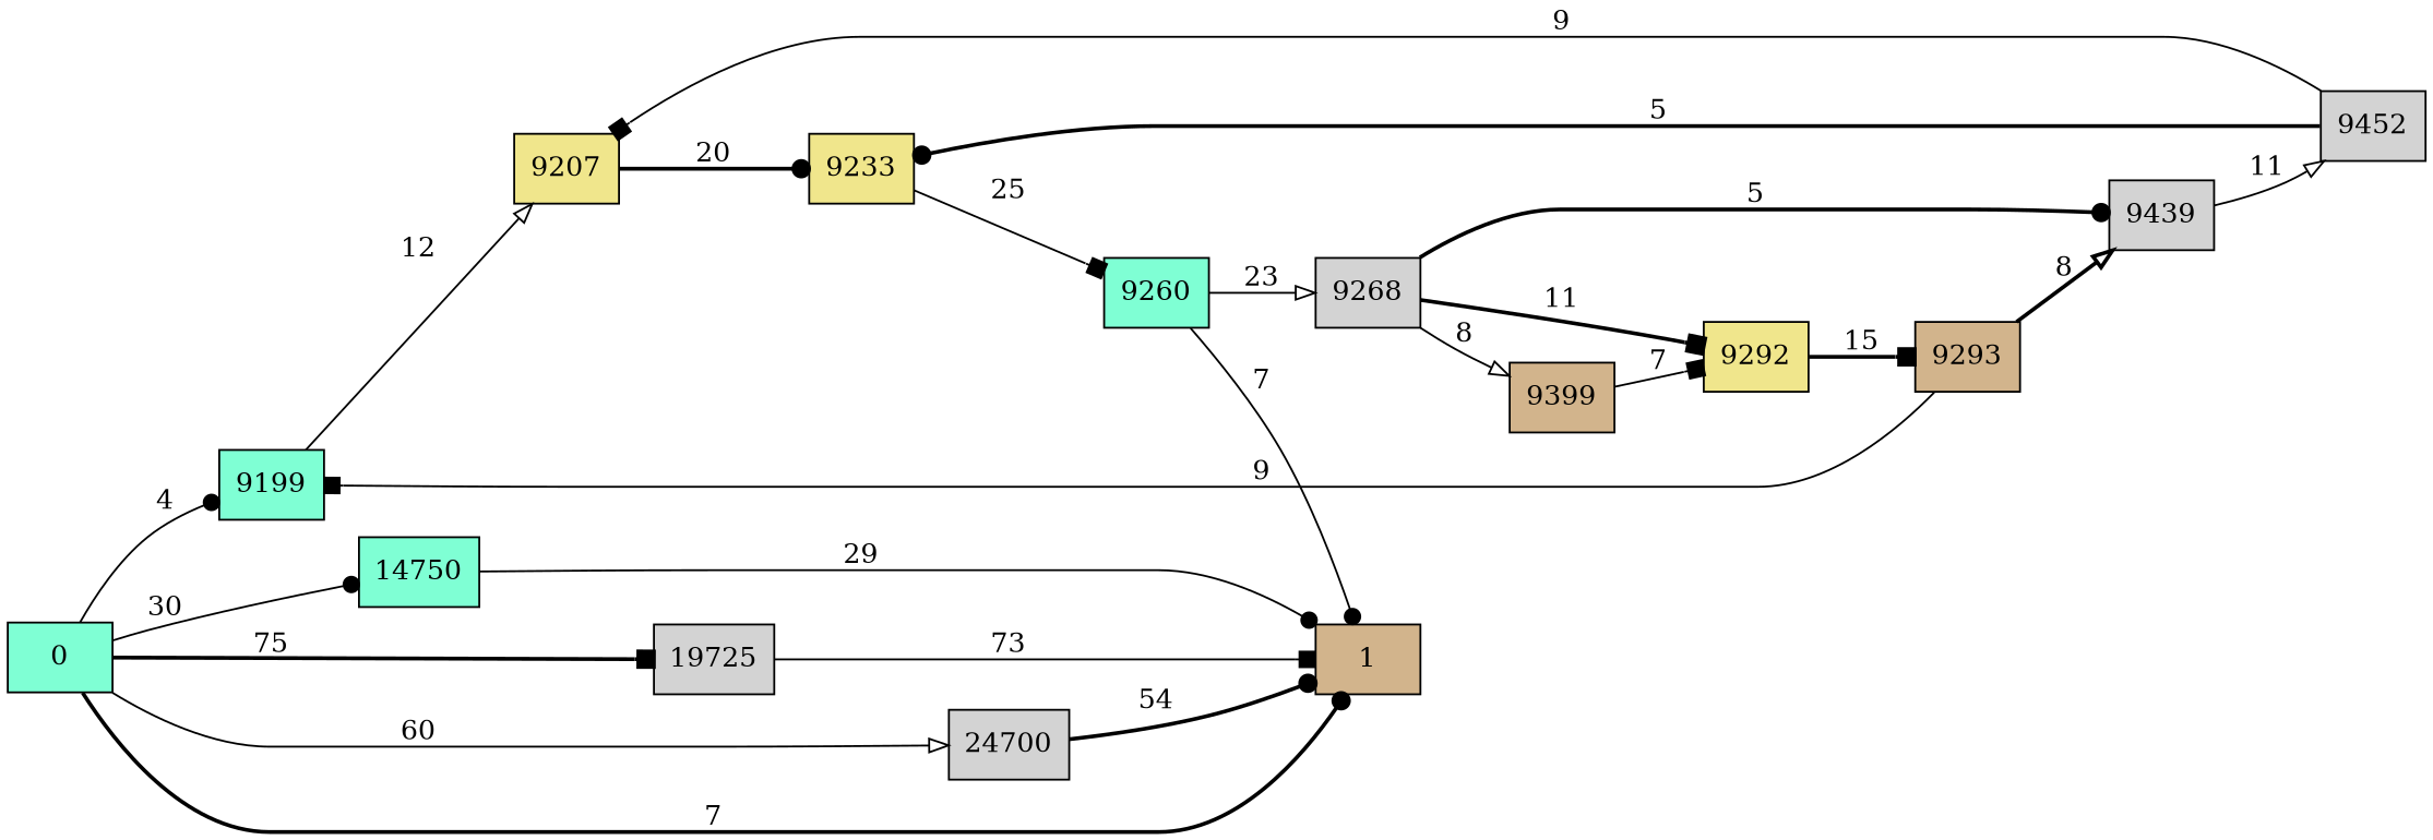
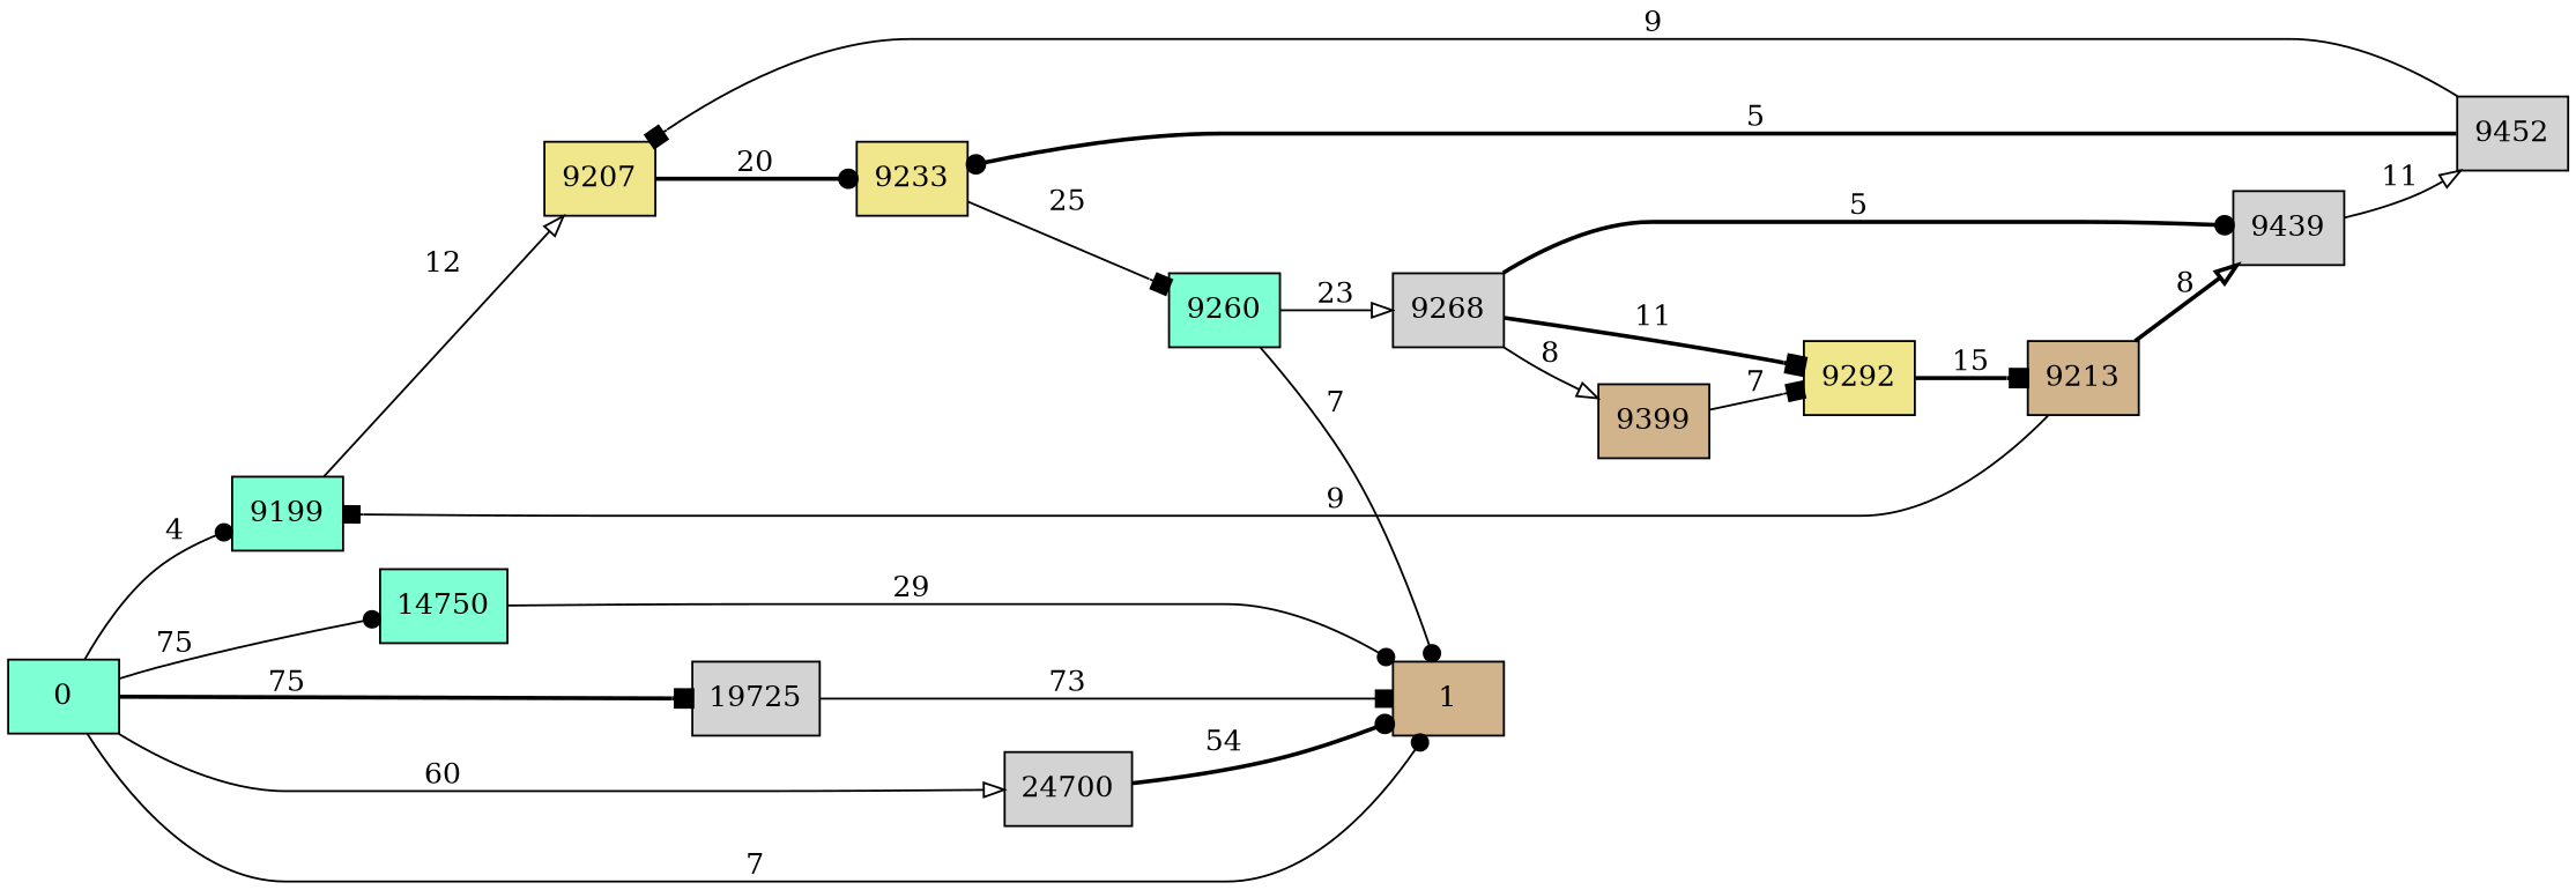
  digraph {
    rankdir=LR
    node [fillcolor=lightgrey shape=rectangle style=filled]
    edge [arrowhead=dot style=solid]
    9199 [fillcolor=aquamarine]
    9207 [fillcolor=khaki]
    9233 [fillcolor=khaki]
    9260 [fillcolor=aquamarine]
    9268
    1 [fillcolor=tan]
    9292 [fillcolor=khaki]
    9399 [fillcolor=tan]
    9439
-   9293 [fillcolor=tan]
+   9293 [fillcolor=tan label=9213]
    9452
    14750 [fillcolor=aquamarine]
    19725
    24700
    0 [fillcolor=aquamarine]
    9199 -> 9207 [arrowhead=onormal label=12]
    9207 -> 9233 [label=20 style=bold]
    9233 -> 9260 [arrowhead=box label=25]
    9260 -> 9268 [arrowhead=onormal label=23]
    9260 -> 1 [label=7]
    9268 -> 9292 [arrowhead=box label=11 style=bold]
    9268 -> 9399 [arrowhead=onormal label=8]
    9268 -> 9439 [label=5 style=bold]
    9292 -> 9293 [arrowhead=box label=15 style=bold]
    9399 -> 9292 [arrowhead=box label=7]
    9439 -> 9452 [arrowhead=onormal label=11]
    9293 -> 9199 [arrowhead=box label=9]
    9293 -> 9439 [arrowhead=onormal label=8 style=bold]
    9452 -> 9207 [arrowhead=box label=9]
    9452 -> 9233 [label=5 style=bold]
    14750 -> 1 [label=29]
    19725 -> 1 [arrowhead=box label=73]
    24700 -> 1 [label=54 style=bold]
    0 -> 9199 [label=4]
-   0 -> 1 [label=7 style=bold]
-   0 -> 14750 [label=30]
+   0 -> 1 [label=7]
+   0 -> 14750 [label=75]
    0 -> 19725 [arrowhead=box label=75 style=bold]
    0 -> 24700 [arrowhead=onormal label=60]
  }
